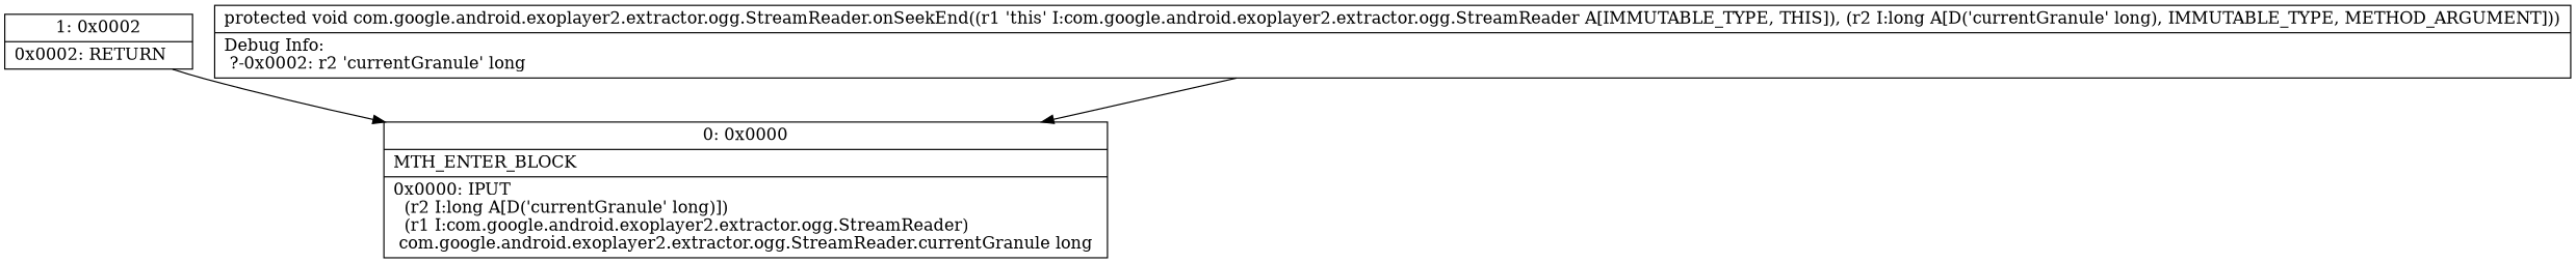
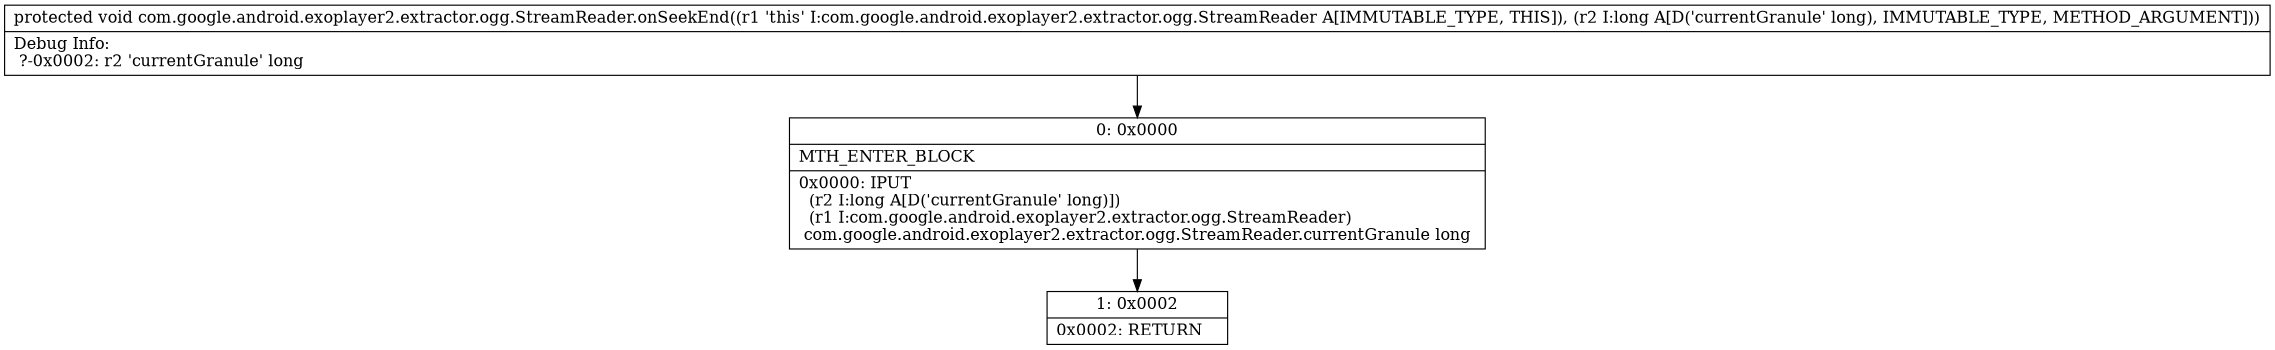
  digraph {
    node [shape=record]
    n1 [label="{0\:\ 0x0000|MTH_ENTER_BLOCK\l|0x0000: IPUT  \l  (r2 I:long A[D('currentGranule' long)])\l  (r1 I:com.google.android.exoplayer2.extractor.ogg.StreamReader)\l com.google.android.exoplayer2.extractor.ogg.StreamReader.currentGranule long \l}"]
    n2 [label="{1\:\ 0x0002|0x0002: RETURN   \l}"]
    n3 [label="{protected void com.google.android.exoplayer2.extractor.ogg.StreamReader.onSeekEnd((r1 'this' I:com.google.android.exoplayer2.extractor.ogg.StreamReader A[IMMUTABLE_TYPE, THIS]), (r2 I:long A[D('currentGranule' long), IMMUTABLE_TYPE, METHOD_ARGUMENT]))  | Debug Info:\l  ?\-0x0002: r2 'currentGranule' long\l}"]
-   n2 -> n1
+   n1 -> n2
    n3 -> n1
  }
